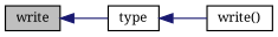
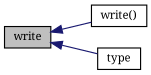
  digraph {
    fontname="Noto Serif"
    rankdir=LR
    node [color=black fontname="Noto Serif" fontsize=10 shape=record]
    edge [color=midnightblue dir=back fontname="Noto Serif" fontsize=10 labelfontname=Helvetica labelfontsize=10 style=solid]
    n1 [fillcolor=grey75 fontcolor=black height=0.2 label=write style=filled width=0.4]
    n2 [height=0.2 label="write()" width=0.4]
    n3 [height=0.2 label=type width=0.4]
-   n3 -> n2
+   n1 -> n2
    n1 -> n3
  }
